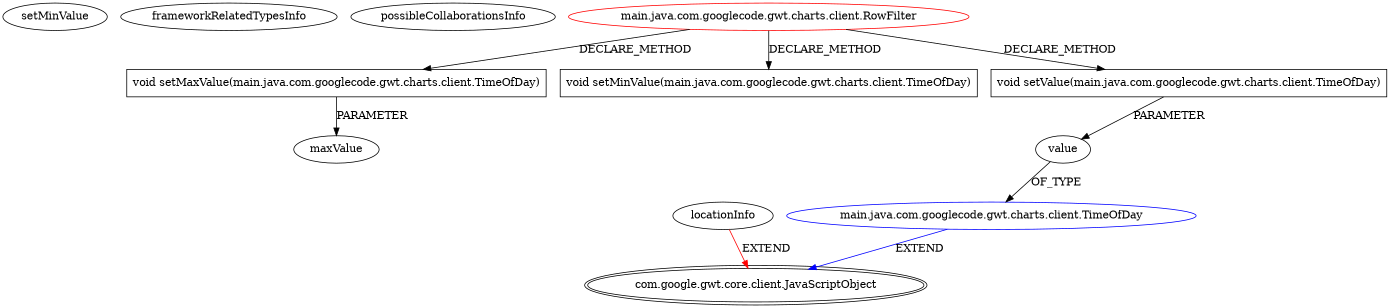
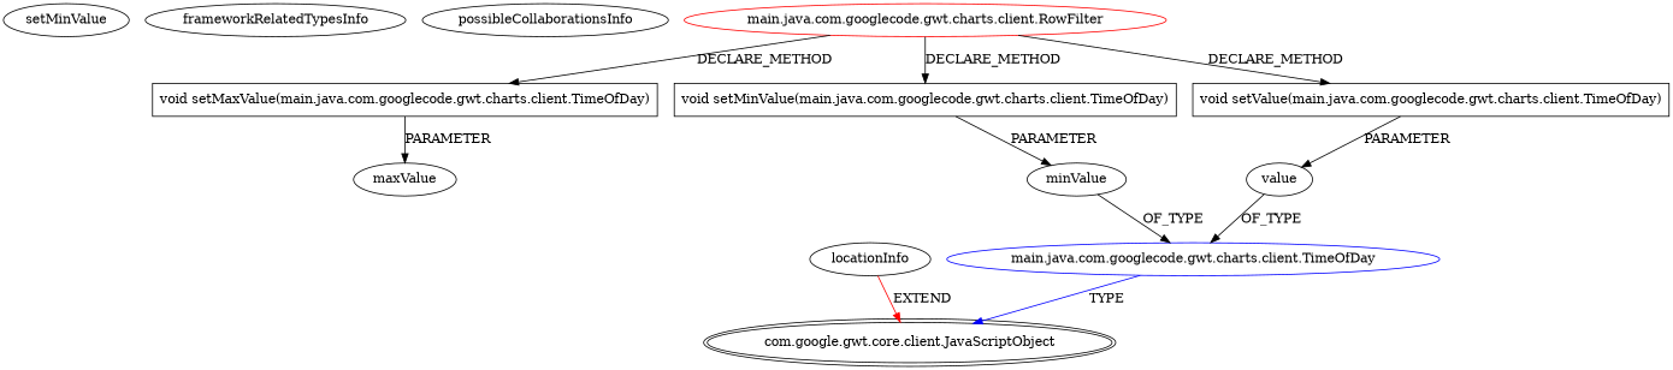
  digraph {
    node [isFrameworkType=false]
    n1 [category=extension_graph graphId=3208 isAnonymous=false label=setMinValue possibleRelation=true isFrameworkType=""]
    frameworkRelatedTypesInfo [0="com.google.gwt.core.client.JavaScriptObject" isFrameworkType=""]
    possibleCollaborationsInfo [0="3208~CLIENT_METHOD_DECLARATION-PARAMETER_DECLARATION-CLIENT_METHOD_DECLARATION-PARAMETER_DECLARATION-CLIENT_METHOD_DECLARATION-PARAMETER_DECLARATION-~com.google.gwt.core.client.JavaScriptObject ~com.google.gwt.core.client.JavaScriptObject ~false~false" isFrameworkType=""]
    locationInfo [contextSignature=RowFilter filePath="/jnorthrup-gwt-charts/gwt-charts-master/gwt-charts/src/main/java/com/googlecode/gwt/charts/client/RowFilter.java" graphId=3208 projectName="jnorthrup-gwt-charts" isFrameworkType=""]
    n5 [isFrameworkType=true label="com.google.gwt.core.client.JavaScriptObject" peripheries=2 vertexType=FRAMEWORK_CLASS_TYPE]
    n6 [color=red label="main.java.com.googlecode.gwt.charts.client.RowFilter" vertexType=ROOT_CLIENT_CLASS_DECLARATION]
    n7 [label="void setMaxValue(main.java.com.googlecode.gwt.charts.client.TimeOfDay)" shape=box vertexType=CLIENT_METHOD_DECLARATION]
    n8 [label="void setMinValue(main.java.com.googlecode.gwt.charts.client.TimeOfDay)" shape=box vertexType=CLIENT_METHOD_DECLARATION]
    n9 [label="void setValue(main.java.com.googlecode.gwt.charts.client.TimeOfDay)" shape=box vertexType=CLIENT_METHOD_DECLARATION]
    n10 [label=maxValue vertexType=PARAMETER_DECLARATION]
+   n11 [label=minValue vertexType=PARAMETER_DECLARATION]
    n12 [label=value vertexType=PARAMETER_DECLARATION]
    n13 [color=blue label="main.java.com.googlecode.gwt.charts.client.TimeOfDay" vertexType=REFERENCE_CLIENT_CLASS_DECLARATION]
    locationInfo -> n5 [color=red label=EXTEND]
    n6 -> n7 [label=DECLARE_METHOD]
    n6 -> n8 [label=DECLARE_METHOD]
    n6 -> n9 [label=DECLARE_METHOD]
    n7 -> n10 [label=PARAMETER]
+   n8 -> n11 [label=PARAMETER]
    n9 -> n12 [label=PARAMETER]
+   n11 -> n13 [label=OF_TYPE]
    n12 -> n13 [label=OF_TYPE]
-   n13 -> n5 [color=blue label=EXTEND]
+   n13 -> n5 [color=blue label=TYPE]
  }
